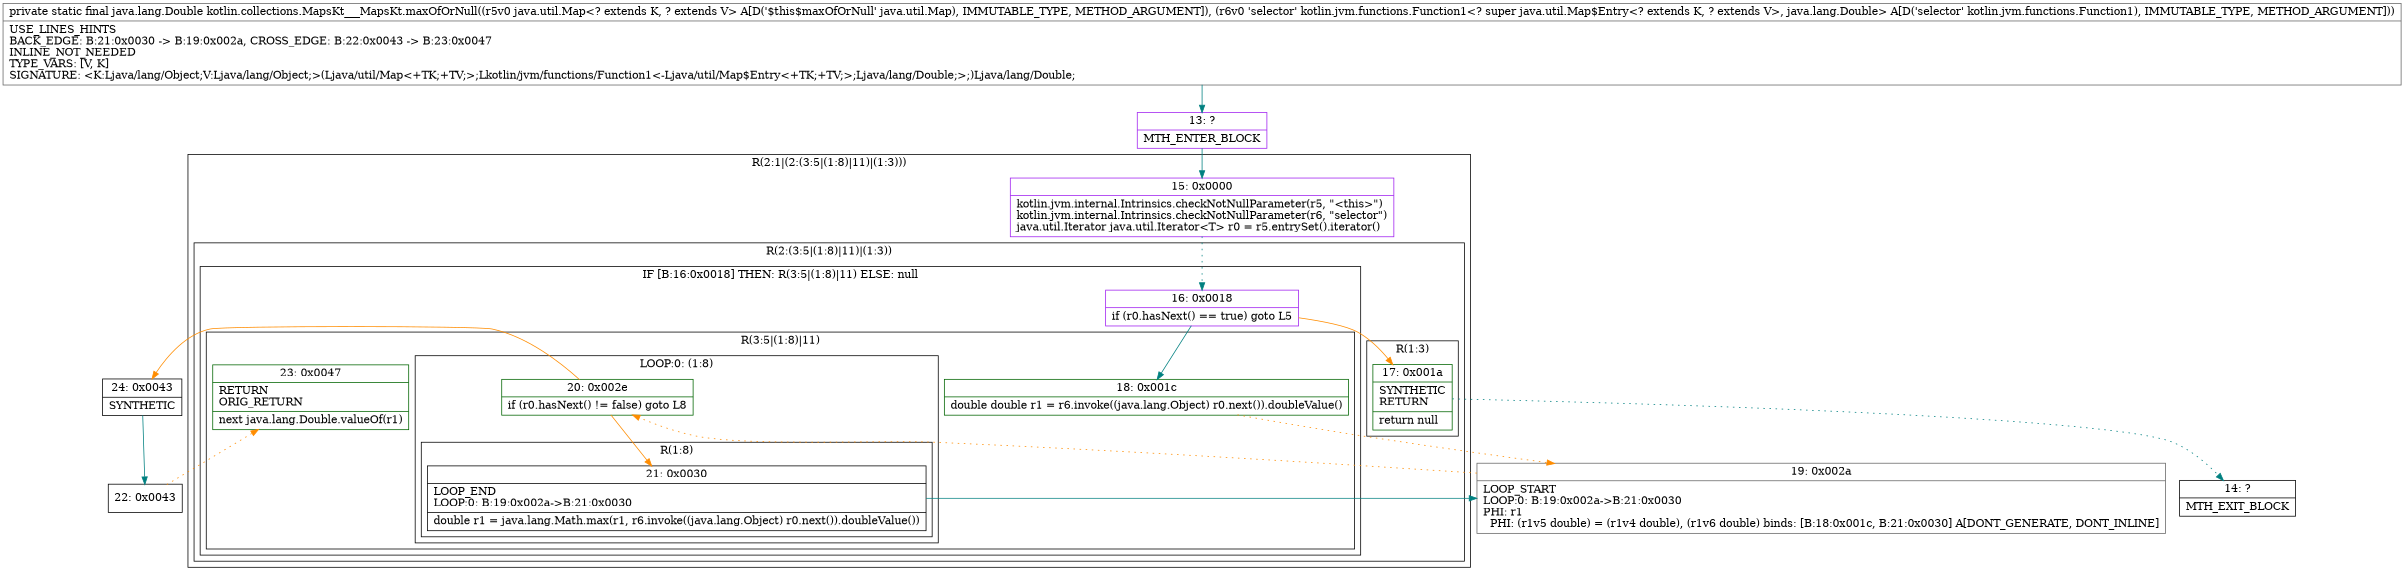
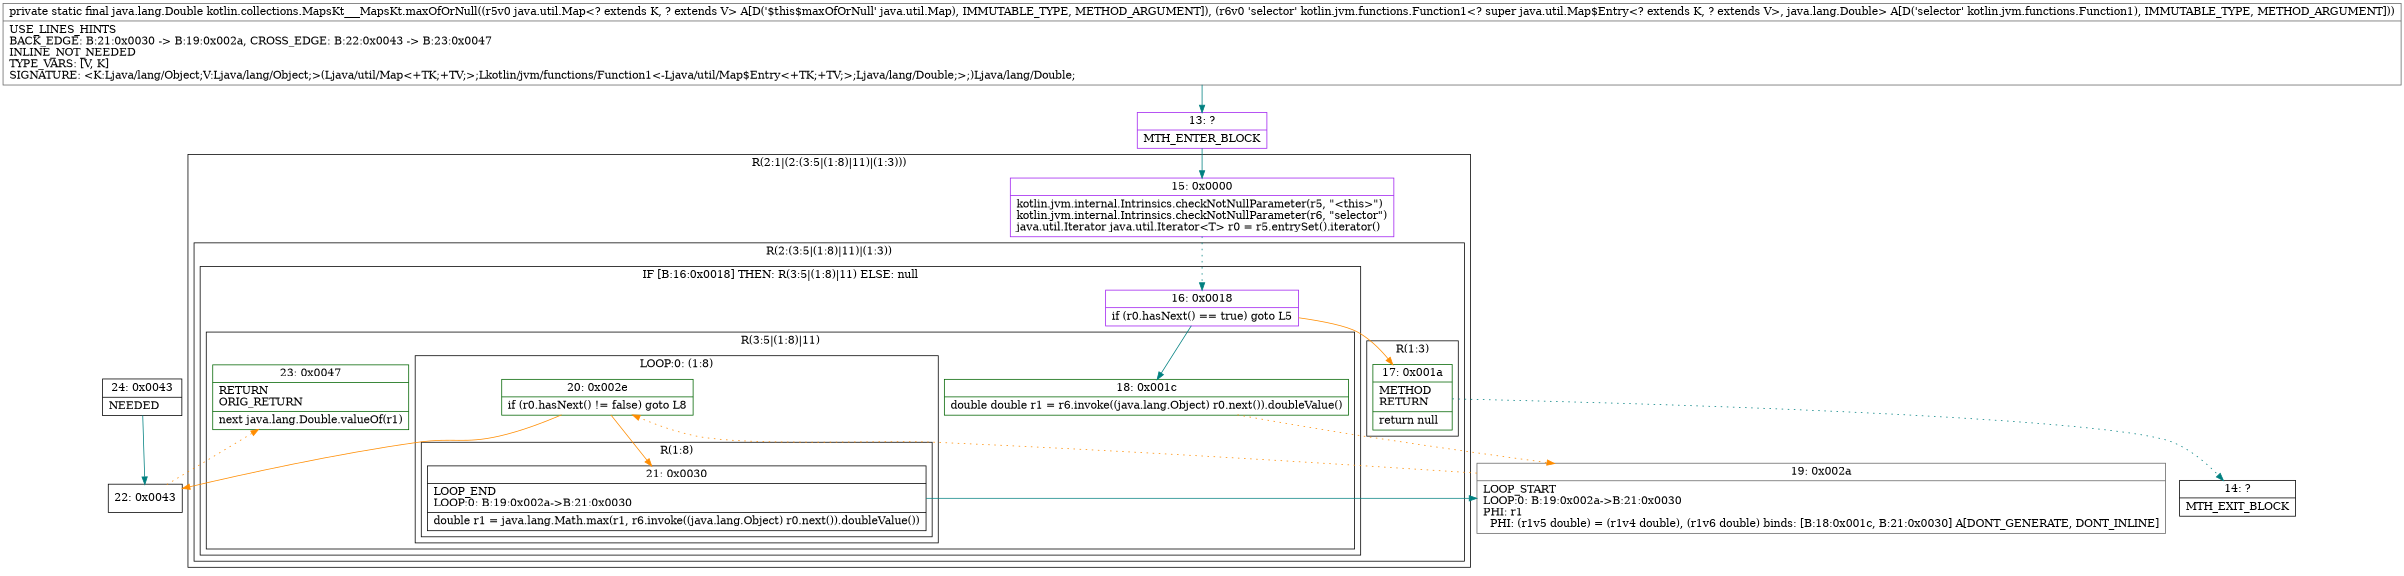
  digraph {
    node [color=black shape=record]
    edge [color=teal style=solid]
    n1 [label="{21\:\ 0x0030|LOOP_END\lLOOP:0: B:19:0x002a\-\>B:21:0x0030\l|double r1 = java.lang.Math.max(r1, r6.invoke((java.lang.Object) r0.next()).doubleValue())\l}"]
    n2 [color=darkgreen label="{20\:\ 0x002e|if (r0.hasNext() != false) goto L8\l}"]
    n3 [color=darkgreen label="{18\:\ 0x001c|double double r1 = r6.invoke((java.lang.Object) r0.next()).doubleValue()\l}"]
    n4 [color=darkgreen label="{23\:\ 0x0047|RETURN\lORIG_RETURN\l|next java.lang.Double.valueOf(r1)\l}"]
    n5 [color=purple label="{16\:\ 0x0018|if (r0.hasNext() == true) goto L5\l}"]
-   n6 [color=darkgreen label="{17\:\ 0x001a|SYNTHETIC\lRETURN\l|return null\l}"]
+   n6 [color=darkgreen label="{17\:\ 0x001a|METHOD\lRETURN\l|return null\l}"]
    n7 [color=purple label="{15\:\ 0x0000|kotlin.jvm.internal.Intrinsics.checkNotNullParameter(r5, \"\<this\>\")\lkotlin.jvm.internal.Intrinsics.checkNotNullParameter(r6, \"selector\")\ljava.util.Iterator java.util.Iterator\<T\> r0 = r5.entrySet().iterator()\l}"]
    n8 [color=gray40 label="{19\:\ 0x002a|LOOP_START\lLOOP:0: B:19:0x002a\-\>B:21:0x0030\lPHI: r1 \l  PHI: (r1v5 double) = (r1v4 double), (r1v6 double) binds: [B:18:0x001c, B:21:0x0030] A[DONT_GENERATE, DONT_INLINE]\l}"]
-   n9 [label="{24\:\ 0x0043|SYNTHETIC\l}"]
+   n9 [label="{24\:\ 0x0043|NEEDED\l}"]
    n10 [label="{14\:\ ?|MTH_EXIT_BLOCK\l}"]
    n11 [label="{22\:\ 0x0043}"]
    n12 [color=purple label="{13\:\ ?|MTH_ENTER_BLOCK\l}"]
    n13 [color=gray40 label="{private static final java.lang.Double kotlin.collections.MapsKt___MapsKt.maxOfOrNull((r5v0 java.util.Map\<? extends K, ? extends V\> A[D('$this$maxOfOrNull' java.util.Map), IMMUTABLE_TYPE, METHOD_ARGUMENT]), (r6v0 'selector' kotlin.jvm.functions.Function1\<? super java.util.Map$Entry\<? extends K, ? extends V\>, java.lang.Double\> A[D('selector' kotlin.jvm.functions.Function1), IMMUTABLE_TYPE, METHOD_ARGUMENT]))  | USE_LINES_HINTS\lBACK_EDGE: B:21:0x0030 \-\> B:19:0x002a, CROSS_EDGE: B:22:0x0043 \-\> B:23:0x0047\lINLINE_NOT_NEEDED\lTYPE_VARS: [V, K]\lSIGNATURE: \<K:Ljava\/lang\/Object;V:Ljava\/lang\/Object;\>(Ljava\/util\/Map\<+TK;+TV;\>;Lkotlin\/jvm\/functions\/Function1\<\-Ljava\/util\/Map$Entry\<+TK;+TV;\>;Ljava\/lang\/Double;\>;)Ljava\/lang\/Double;\l}"]
    subgraph cluster_1 {
      label="R(2:1|(2:(3:5|(1:8)|11)|(1:3)))"
      n7
      subgraph cluster_2 {
        label="R(2:(3:5|(1:8)|11)|(1:3))"
        subgraph cluster_3 {
          label="IF [B:16:0x0018] THEN: R(3:5|(1:8)|11) ELSE: null"
          n5
          subgraph cluster_4 {
            label="R(3:5|(1:8)|11)"
            n3
            n4
            subgraph cluster_5 {
              label="LOOP:0: (1:8)"
              n2
              subgraph cluster_6 {
                label="R(1:8)"
                n1
              }
            }
          }
        }
        subgraph cluster_7 {
          label="R(1:3)"
          n6
        }
      }
    }
    n1 -> n8
    n2 -> n1 [color=darkorange]
-   n2 -> n9 [color=darkorange]
+   n2 -> n11 [color=darkorange]
    n3 -> n8 [color=darkorange style=dotted]
    n5 -> n3
    n5 -> n6 [color=darkorange]
    n6 -> n10 [style=dotted]
    n7 -> n5 [style=dotted]
    n8 -> n2 [color=darkorange style=dotted]
    n9 -> n11
    n11 -> n4 [color=darkorange style=dotted]
    n12 -> n7
    n13 -> n12
  }
